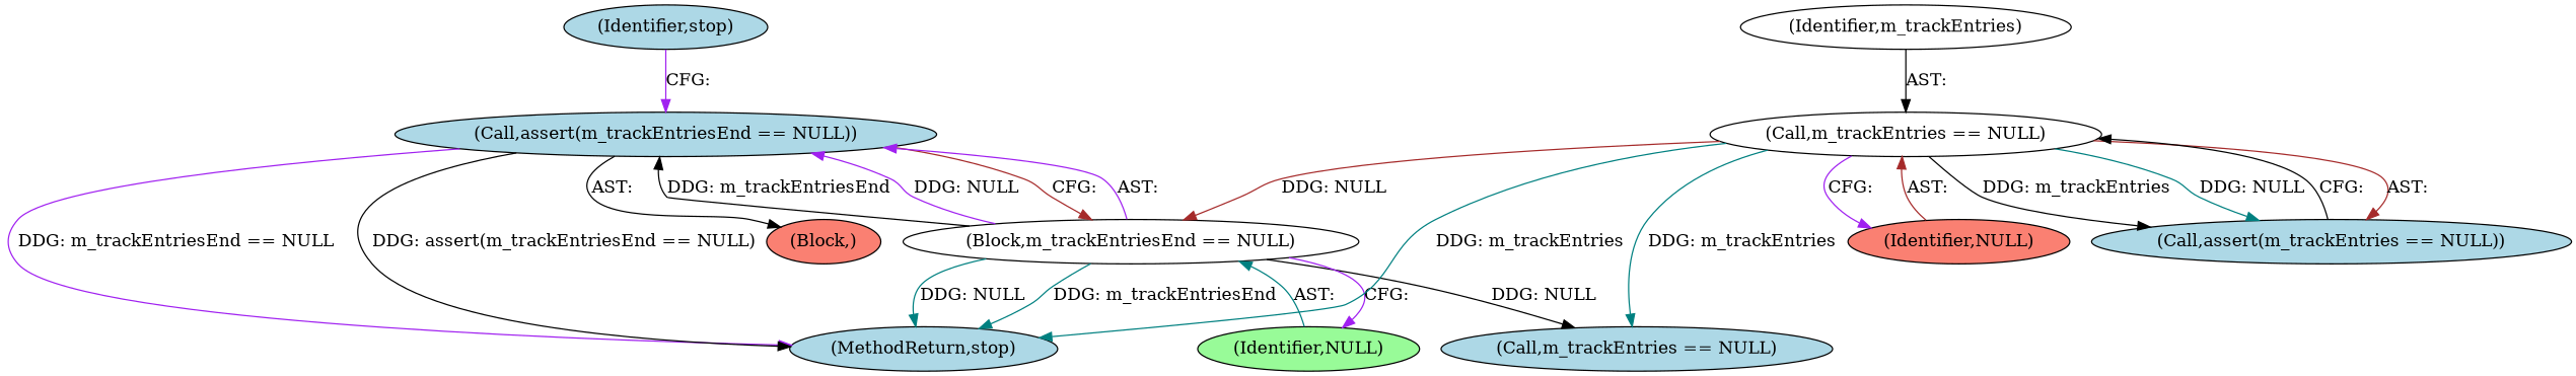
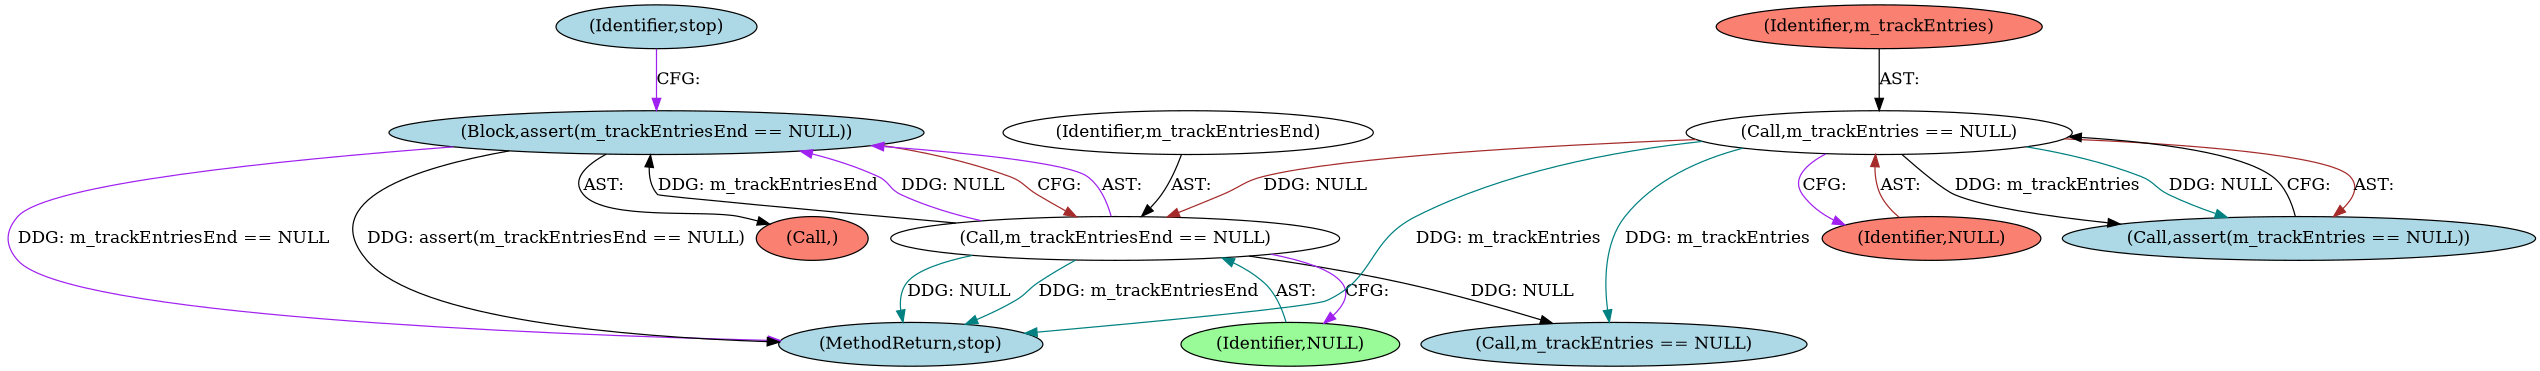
  digraph {
    node [fillcolor=lightblue style=filled]
    edge [color=black]
-   n1 [label="(Call,assert(m_trackEntriesEnd == NULL))"]
-   n2 [fillcolor=white label="(Block,m_trackEntriesEnd == NULL)"]
-   n3 [fillcolor=salmon label="(Block,)"]
+   n1 [label="(Block,assert(m_trackEntriesEnd == NULL))"]
+   n2 [fillcolor=white label="(Call,m_trackEntriesEnd == NULL)"]
+   n3 [fillcolor=salmon label="(Call,)"]
    n4 [label="(MethodReturn,stop)"]
    n5 [label="(Call,m_trackEntries == NULL)"]
    n6 [fillcolor=palegreen label="(Identifier,NULL)"]
    n7 [fillcolor=white label="(Call,m_trackEntries == NULL)"]
    n8 [label="(Call,assert(m_trackEntries == NULL))"]
    n9 [fillcolor=salmon label="(Identifier,NULL)"]
-   n11 [fillcolor=white label="(Identifier,m_trackEntries)"]
+   n10 [fillcolor=white label="(Identifier,m_trackEntriesEnd)"]
+   n11 [fillcolor=salmon label="(Identifier,m_trackEntries)"]
    n12 [label="(Identifier,stop)"]
    n1 -> n2 [color=brown label="CFG: "]
    n1 -> n3 [label="AST: "]
    n1 -> n4 [color=purple label="DDG: m_trackEntriesEnd == NULL"]
    n1 -> n4 [label="DDG: assert(m_trackEntriesEnd == NULL)"]
    n2 -> n1 [color=purple label="AST: "]
    n2 -> n1 [label="DDG: m_trackEntriesEnd"]
    n2 -> n1 [color=purple label="DDG: NULL"]
    n2 -> n4 [color=teal label="DDG: m_trackEntriesEnd"]
    n2 -> n4 [color=teal label="DDG: NULL"]
    n2 -> n5 [label="DDG: NULL"]
    n2 -> n6 [color=purple label="CFG: "]
    n6 -> n2 [color=teal label="AST: "]
    n7 -> n2 [color=brown label="DDG: NULL"]
    n7 -> n4 [color=teal label="DDG: m_trackEntries"]
    n7 -> n5 [color=teal label="DDG: m_trackEntries"]
    n7 -> n8 [color=brown label="AST: "]
    n7 -> n8 [label="DDG: m_trackEntries"]
    n7 -> n8 [color=teal label="DDG: NULL"]
    n7 -> n9 [color=purple label="CFG: "]
    n8 -> n7 [label="CFG: "]
    n9 -> n7 [color=brown label="AST: "]
+   n10 -> n2 [label="AST: "]
    n11 -> n7 [label="AST: "]
    n12 -> n1 [color=purple label="CFG: "]
  }
